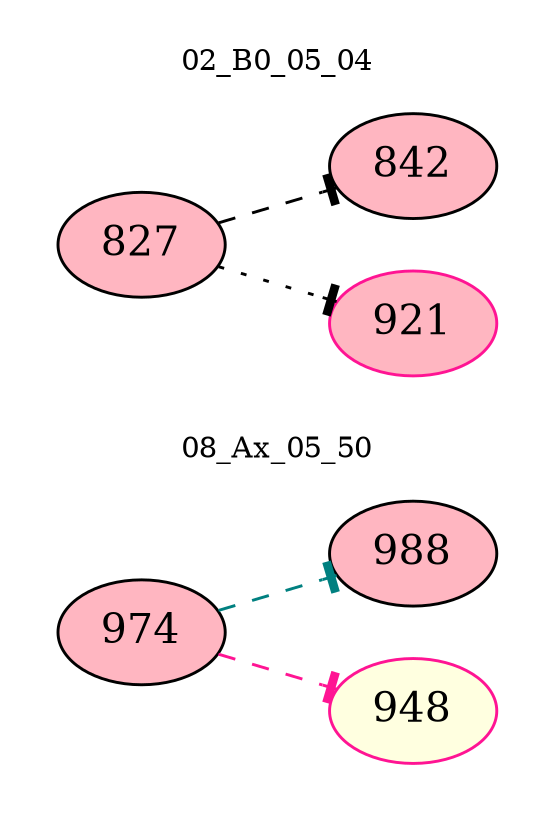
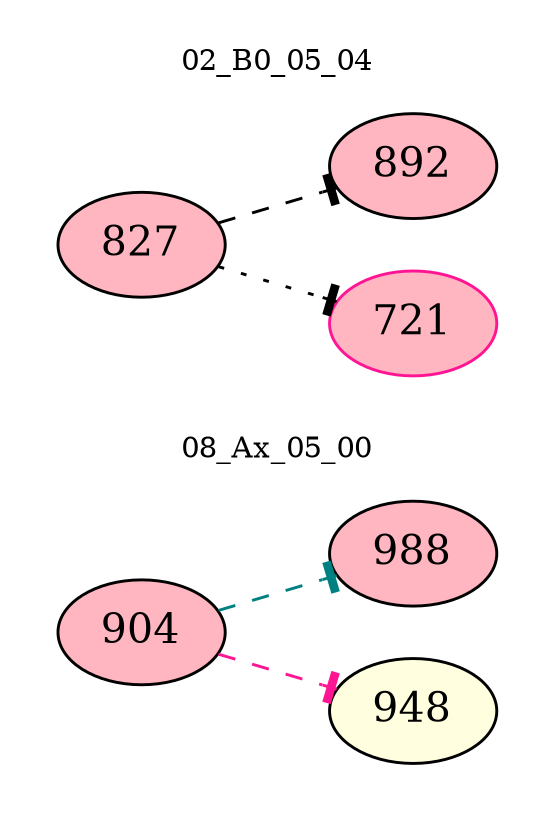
  digraph {
    rankdir=LR
    node [color=black fillcolor=lightpink style=filled]
    edge [arrowhead=tee color=black style=dashed]
-   n1 [label=974]
-   n2 [color=deeppink fillcolor=lightyellow label=948]
+   n1 [label=904]
+   n2 [fillcolor=lightyellow label=948]
    n3 [label=988]
    n4 [label=827]
-   n5 [color=deeppink label=921]
-   n6 [label=842]
+   n5 [color=deeppink label=721]
+   n6 [label=892]
    subgraph cluster_1 {
      color=white
      fontsize=10
-     label="08_Ax_05_50"
+     label="08_Ax_05_00"
      n1
      n2
      n3
    }
    subgraph cluster_2 {
      color=white
      fontsize=10
      label="02_B0_05_04"
      n4
      n5
      n6
    }
    n1 -> n2 [color=deeppink]
    n1 -> n3 [color=teal]
    n4 -> n5 [style=dotted]
    n4 -> n6
  }
